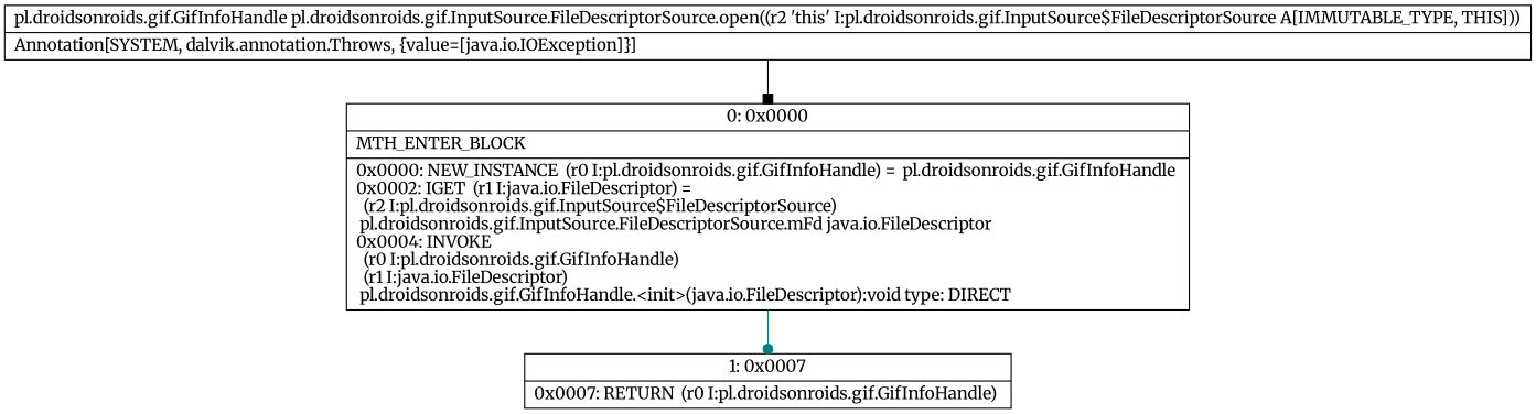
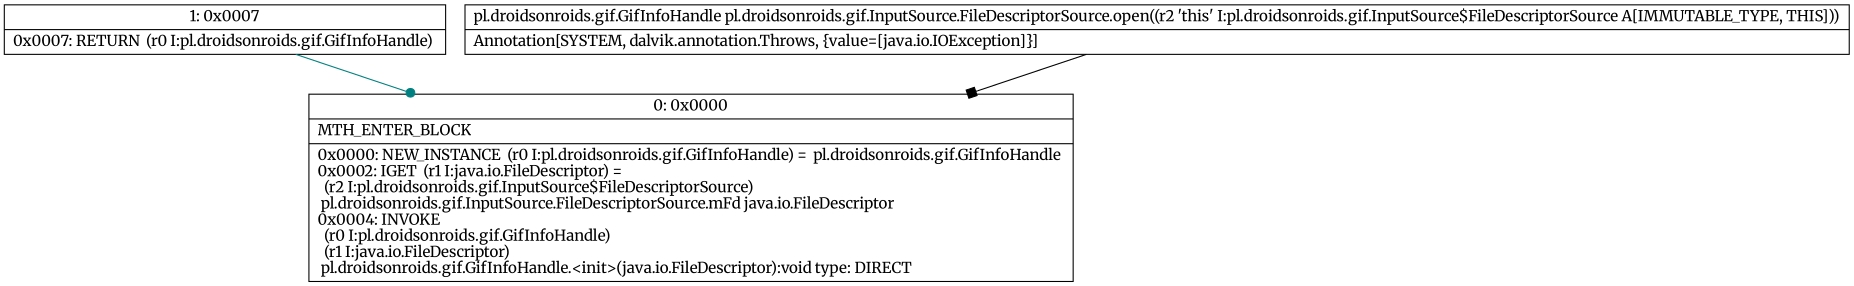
  digraph {
    fontname=Merriweather
    node [shape=record fontname=Merriweather]
    edge [fontname=Merriweather]
    n1 [label="{0\:\ 0x0000|MTH_ENTER_BLOCK\l|0x0000: NEW_INSTANCE  (r0 I:pl.droidsonroids.gif.GifInfoHandle) =  pl.droidsonroids.gif.GifInfoHandle \l0x0002: IGET  (r1 I:java.io.FileDescriptor) = \l  (r2 I:pl.droidsonroids.gif.InputSource$FileDescriptorSource)\l pl.droidsonroids.gif.InputSource.FileDescriptorSource.mFd java.io.FileDescriptor \l0x0004: INVOKE  \l  (r0 I:pl.droidsonroids.gif.GifInfoHandle)\l  (r1 I:java.io.FileDescriptor)\l pl.droidsonroids.gif.GifInfoHandle.\<init\>(java.io.FileDescriptor):void type: DIRECT \l}"]
    n2 [label="{1\:\ 0x0007|0x0007: RETURN  (r0 I:pl.droidsonroids.gif.GifInfoHandle) \l}"]
    n3 [label="{pl.droidsonroids.gif.GifInfoHandle pl.droidsonroids.gif.InputSource.FileDescriptorSource.open((r2 'this' I:pl.droidsonroids.gif.InputSource$FileDescriptorSource A[IMMUTABLE_TYPE, THIS]))  | Annotation[SYSTEM, dalvik.annotation.Throws, \{value=[java.io.IOException]\}]\l}"]
-   n1 -> n2 [color=teal arrowhead=dot]
+   n2 -> n1 [color=teal arrowhead=dot]
    n3 -> n1 [color=black arrowhead=box]
  }
